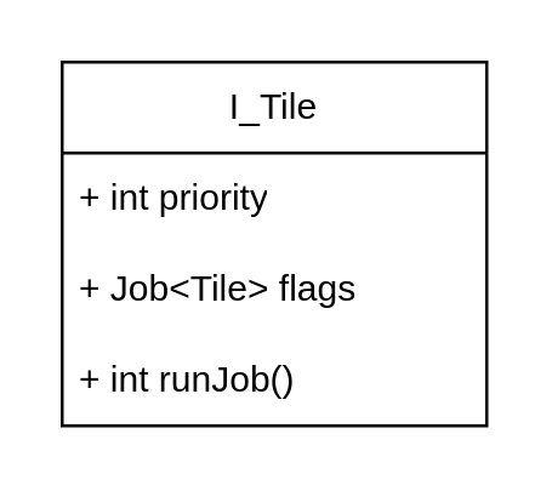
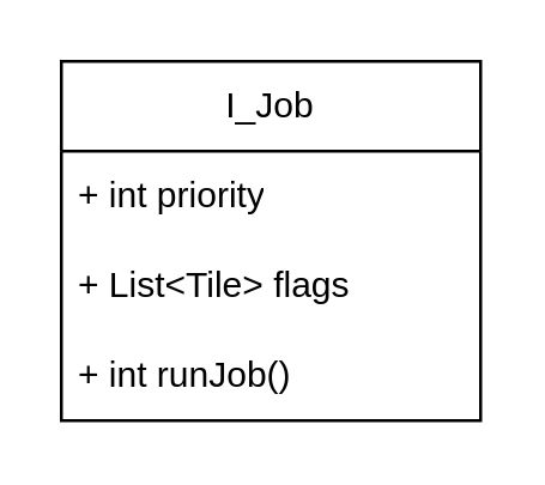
  <mxCell id="0" />
  <mxCell id="1" parent="0" />
- <mxCell id="2" value="I_Tile" style="swimlane;fontStyle=0;childLayout=stackLayout;horizontal=1;startSize=30;horizontalStack=0;resizeParent=1;resizeParentMax=0;resizeLast=0;collapsible=1;marginBottom=0;whiteSpace=wrap;html=1;direction=east;" vertex="1" parent="1"><mxGeometry x="20" y="20" width="140" height="120" as="geometry"><mxRectangle x="60" y="180" width="60" height="30" as="alternateBounds" /></mxGeometry></mxCell>
+ <mxCell id="2" value="I_Job" style="swimlane;fontStyle=0;childLayout=stackLayout;horizontal=1;startSize=30;horizontalStack=0;resizeParent=1;resizeParentMax=0;resizeLast=0;collapsible=1;marginBottom=0;whiteSpace=wrap;html=1;direction=east;" vertex="1" parent="1"><mxGeometry x="20" y="20" width="140" height="120" as="geometry"><mxRectangle x="60" y="180" width="60" height="30" as="alternateBounds" /></mxGeometry></mxCell>
  <mxCell id="3" value="+ int priority" style="text;strokeColor=none;fillColor=none;align=left;verticalAlign=middle;spacingLeft=4;spacingRight=4;overflow=hidden;points=[[0,0.5],[1,0.5]];portConstraint=eastwest;rotatable=0;whiteSpace=wrap;html=1;" vertex="1" parent="2"><mxGeometry y="30" width="140" height="30" as="geometry" /></mxCell>
- <mxCell id="4" value="+ Job&amp;lt;Tile&amp;gt; flags" style="text;strokeColor=none;fillColor=none;align=left;verticalAlign=middle;spacingLeft=4;spacingRight=4;overflow=hidden;points=[[0,0.5],[1,0.5]];portConstraint=eastwest;rotatable=0;whiteSpace=wrap;html=1;" vertex="1" parent="2"><mxGeometry y="60" width="140" height="30" as="geometry" /></mxCell>
+ <mxCell id="4" value="+ List&amp;lt;Tile&amp;gt; flags" style="text;strokeColor=none;fillColor=none;align=left;verticalAlign=middle;spacingLeft=4;spacingRight=4;overflow=hidden;points=[[0,0.5],[1,0.5]];portConstraint=eastwest;rotatable=0;whiteSpace=wrap;html=1;" vertex="1" parent="2"><mxGeometry y="60" width="140" height="30" as="geometry" /></mxCell>
  <mxCell id="5" value="+ int runJob()&amp;nbsp;" style="text;strokeColor=none;fillColor=none;align=left;verticalAlign=middle;spacingLeft=4;spacingRight=4;overflow=hidden;points=[[0,0.5],[1,0.5]];portConstraint=eastwest;rotatable=0;whiteSpace=wrap;html=1;" vertex="1" parent="2"><mxGeometry y="90" width="140" height="30" as="geometry" /></mxCell>
